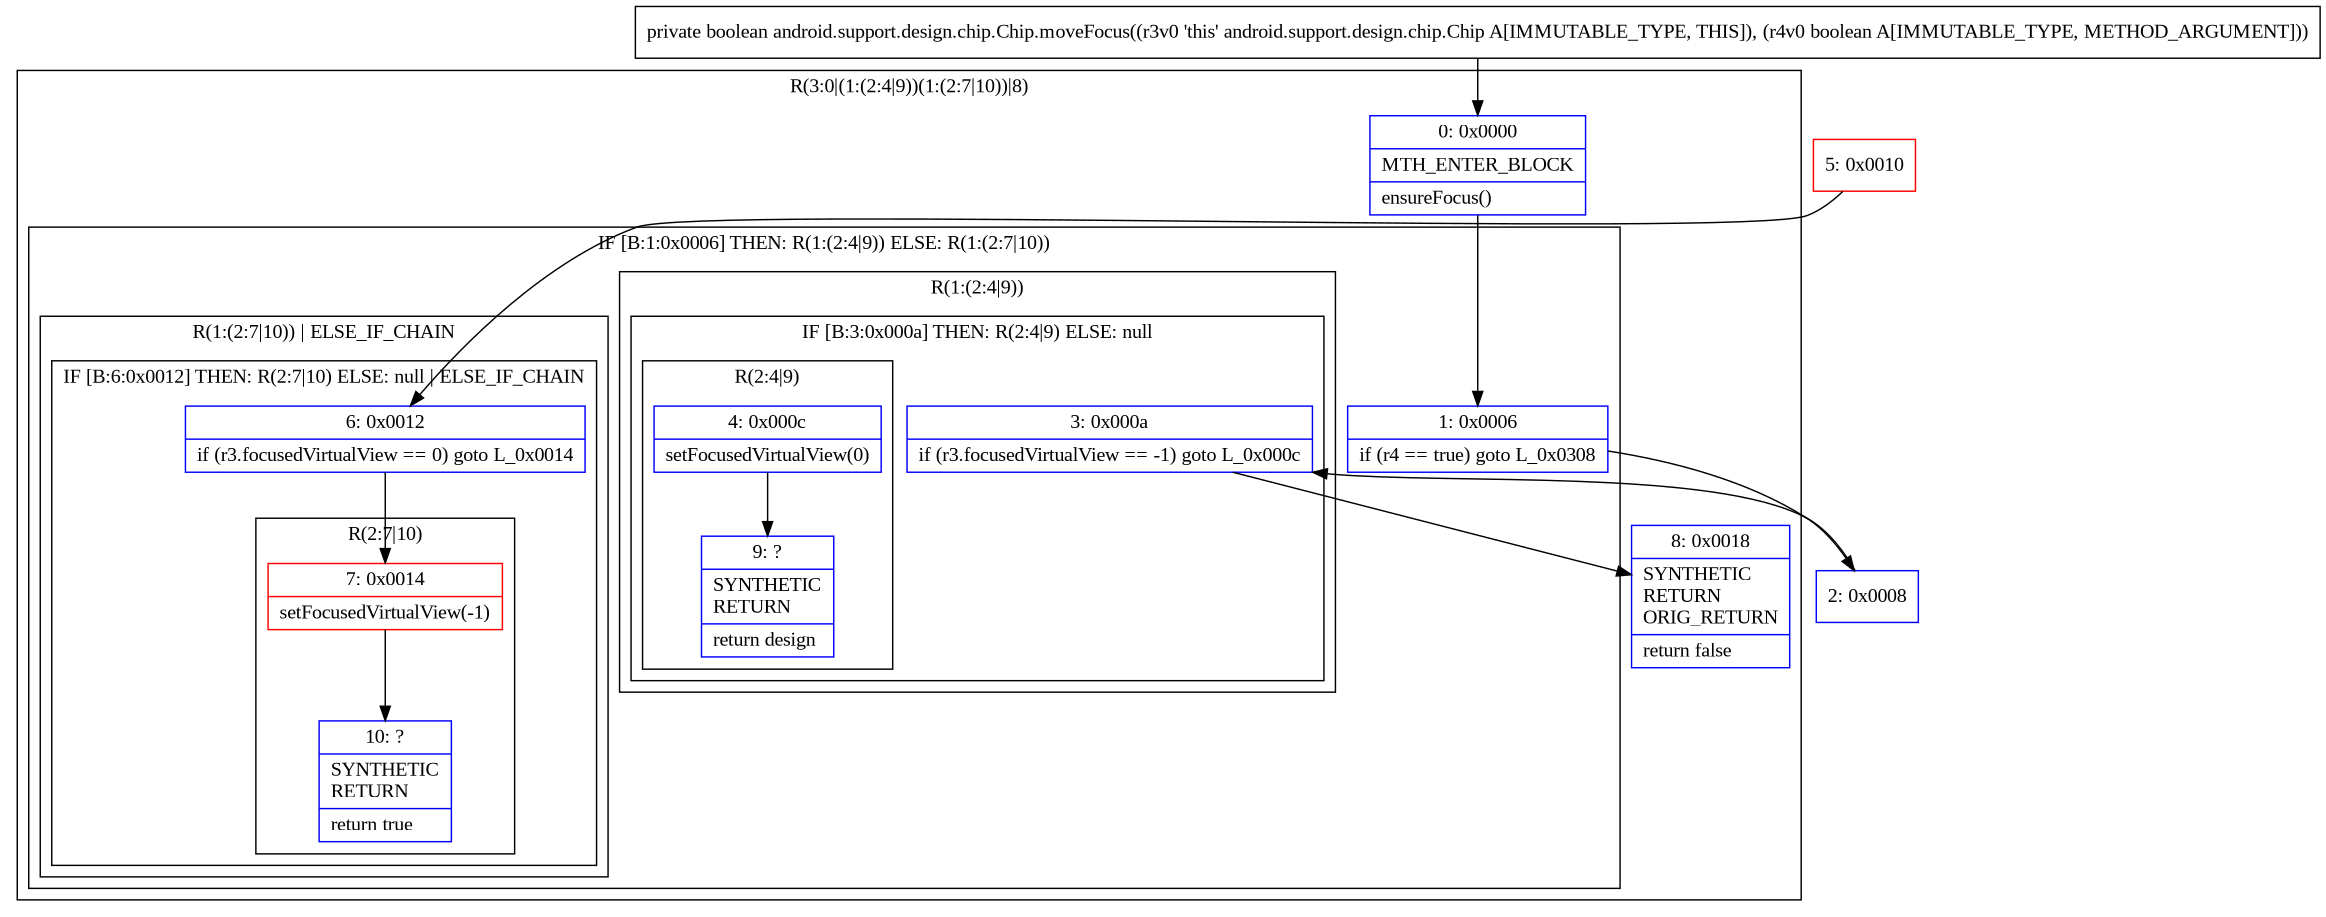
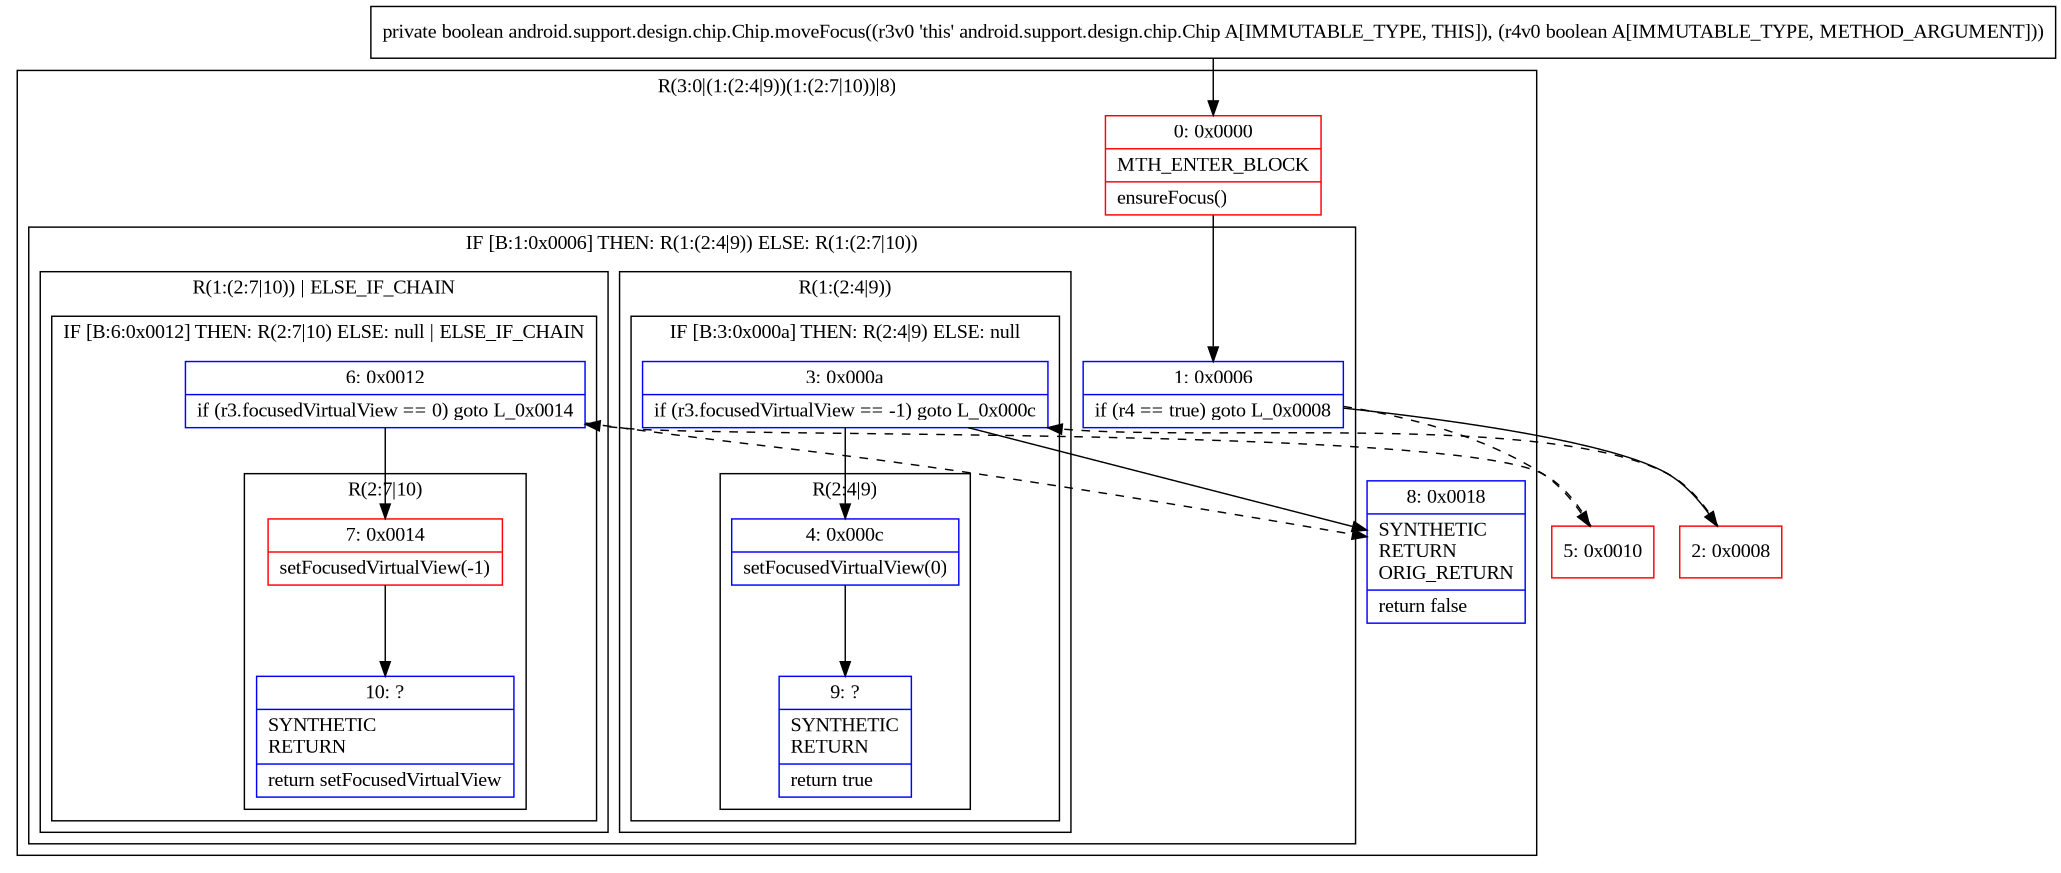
  digraph {
    fontname="Liberation Serif"
    node [color=blue fontname="Liberation Serif" shape=record]
    edge [fontname="Liberation Serif"]
    n1 [label="{4\:\ 0x000c|setFocusedVirtualView(0)\l}"]
-   n2 [label="{9\:\ ?|SYNTHETIC\lRETURN\l|return design\l}"]
+   n2 [label="{9\:\ ?|SYNTHETIC\lRETURN\l|return true\l}"]
    n3 [label="{3\:\ 0x000a|if (r3.focusedVirtualView == \-1) goto L_0x000c\l}"]
    n4 [color=red label="{7\:\ 0x0014|setFocusedVirtualView(\-1)\l}"]
-   n5 [label="{10\:\ ?|SYNTHETIC\lRETURN\l|return true\l}"]
+   n5 [label="{10\:\ ?|SYNTHETIC\lRETURN\l|return setFocusedVirtualView\l}"]
    n6 [label="{6\:\ 0x0012|if (r3.focusedVirtualView == 0) goto L_0x0014\l}"]
-   n7 [label="{1\:\ 0x0006|if (r4 == true) goto L_0x0308\l}"]
-   n8 [label="{0\:\ 0x0000|MTH_ENTER_BLOCK\l|ensureFocus()\l}"]
+   n7 [label="{1\:\ 0x0006|if (r4 == true) goto L_0x0008\l}"]
+   n8 [color=red label="{0\:\ 0x0000|MTH_ENTER_BLOCK\l|ensureFocus()\l}"]
    n9 [label="{8\:\ 0x0018|SYNTHETIC\lRETURN\lORIG_RETURN\l|return false\l}"]
-   n10 [label="{2\:\ 0x0008}"]
+   n10 [color=red label="{2\:\ 0x0008}"]
    n11 [color=red label="{5\:\ 0x0010}"]
    n12 [label="{private boolean android.support.design.chip.Chip.moveFocus((r3v0 'this' android.support.design.chip.Chip A[IMMUTABLE_TYPE, THIS]), (r4v0 boolean A[IMMUTABLE_TYPE, METHOD_ARGUMENT])) }" color=""]
    subgraph cluster_1 {
      label="R(3:0|(1:(2:4|9))(1:(2:7|10))|8)"
      n8
      n9
      subgraph cluster_2 {
        label="IF [B:1:0x0006] THEN: R(1:(2:4|9)) ELSE: R(1:(2:7|10))"
        n7
        subgraph cluster_3 {
          label="R(1:(2:4|9))"
          subgraph cluster_4 {
            label="IF [B:3:0x000a] THEN: R(2:4|9) ELSE: null"
            n3
            subgraph cluster_5 {
              label="R(2:4|9)"
              n1
              n2
            }
          }
        }
        subgraph cluster_6 {
          label="R(1:(2:7|10)) | ELSE_IF_CHAIN\l"
          subgraph cluster_7 {
            label="IF [B:6:0x0012] THEN: R(2:7|10) ELSE: null | ELSE_IF_CHAIN\l"
            n6
            subgraph cluster_8 {
              label="R(2:7|10)"
              n4
              n5
            }
          }
        }
      }
    }
    n1 -> n2
+   n3 -> n1
    n3 -> n9 [style=solid]
    n4 -> n5
    n6 -> n4
+   n6 -> n9 [style=dashed]
    n7 -> n10
+   n7 -> n11 [style=dashed]
    n8 -> n7
-   n10 -> n3
-   n11 -> n6
+   n10 -> n3 [style=dashed]
+   n11 -> n6 [style=dashed]
    n12 -> n8
  }
